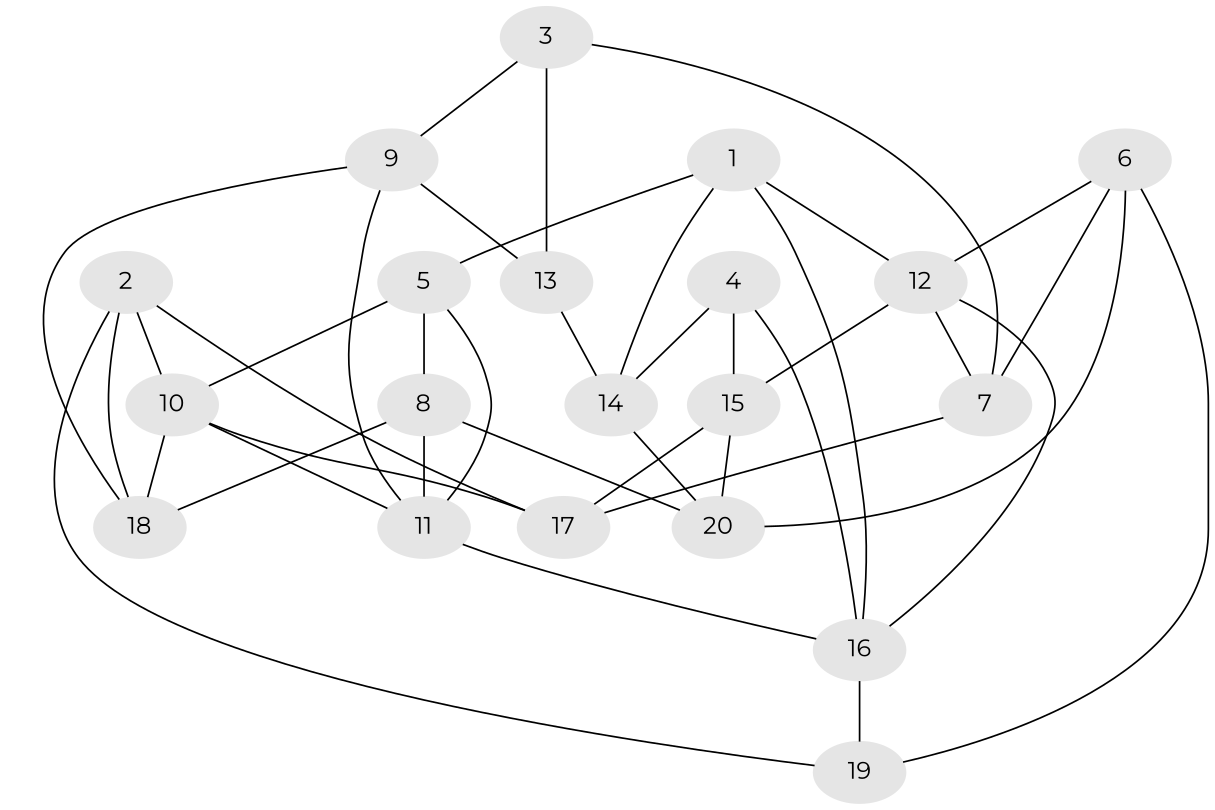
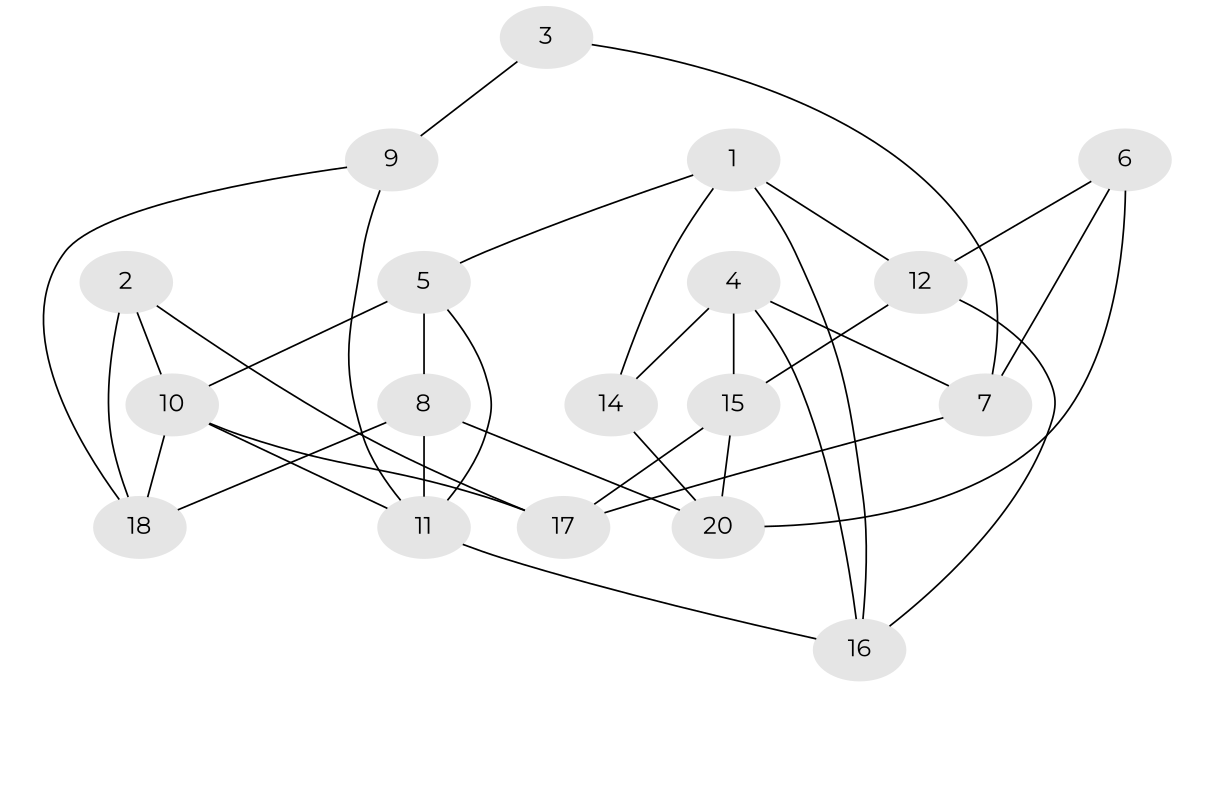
  graph {
    fontname=Montserrat
    node [color=gray90 fontname=Montserrat style=filled]
    edge [fontname=Montserrat]
    1
    5
    12
    14
    16
    10
    8
    11
    15
    20
-   19
    2
    17
    18
    3
    7
    9
-   13
    4
    6
    1 -- 5
    1 -- 12
    1 -- 14
    1 -- 16
    5 -- 10
    5 -- 8
    5 -- 11
    12 -- 16
    12 -- 15
    14 -- 20
-   16 -- 19
    10 -- 11
    10 -- 17
    10 -- 18
    8 -- 11
    8 -- 20
    8 -- 18
    11 -- 16
    15 -- 20
    15 -- 17
    2 -- 10
-   2 -- 19
    2 -- 17
    2 -- 18
    3 -- 7
    3 -- 9
-   3 -- 13
    7 -- 17
    9 -- 11
    9 -- 18
-   9 -- 13
-   13 -- 14
    4 -- 14
    4 -- 16
    4 -- 15
-   12 -- 7
+   4 -- 7
    6 -- 12
    6 -- 20
-   6 -- 19
    6 -- 7
  }
